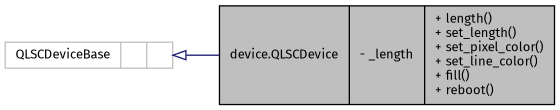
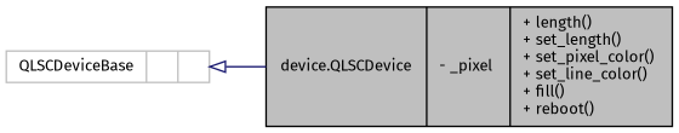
  digraph {
    rankdir=LR
    fontname="Fira Sans"
    node [fontname="Fira Sans" fontsize=10 shape=record style=filled]
-   n1 [color=black fillcolor=grey75 fontcolor=black height=0.2 label="{device.QLSCDevice\n|- _length\l|+ length()\l+ set_length()\l+ set_pixel_color()\l+ set_line_color()\l+ fill()\l+ reboot()\l}" width=0.4]
+   n1 [color=black fillcolor=grey75 fontcolor=black height=0.2 label="{device.QLSCDevice\n|- _pixel\l|+ length()\l+ set_length()\l+ set_pixel_color()\l+ set_line_color()\l+ fill()\l+ reboot()\l}" width=0.4]
    n2 [color=grey75 fillcolor=white height=0.2 label="{QLSCDeviceBase\n||}" width=0.4]
    n2 -> n1 [arrowtail=onormal color=midnightblue dir=back fontname="Fira Sans" fontsize=10 labelfontname=Helvetica labelfontsize=10 style=solid]
  }
